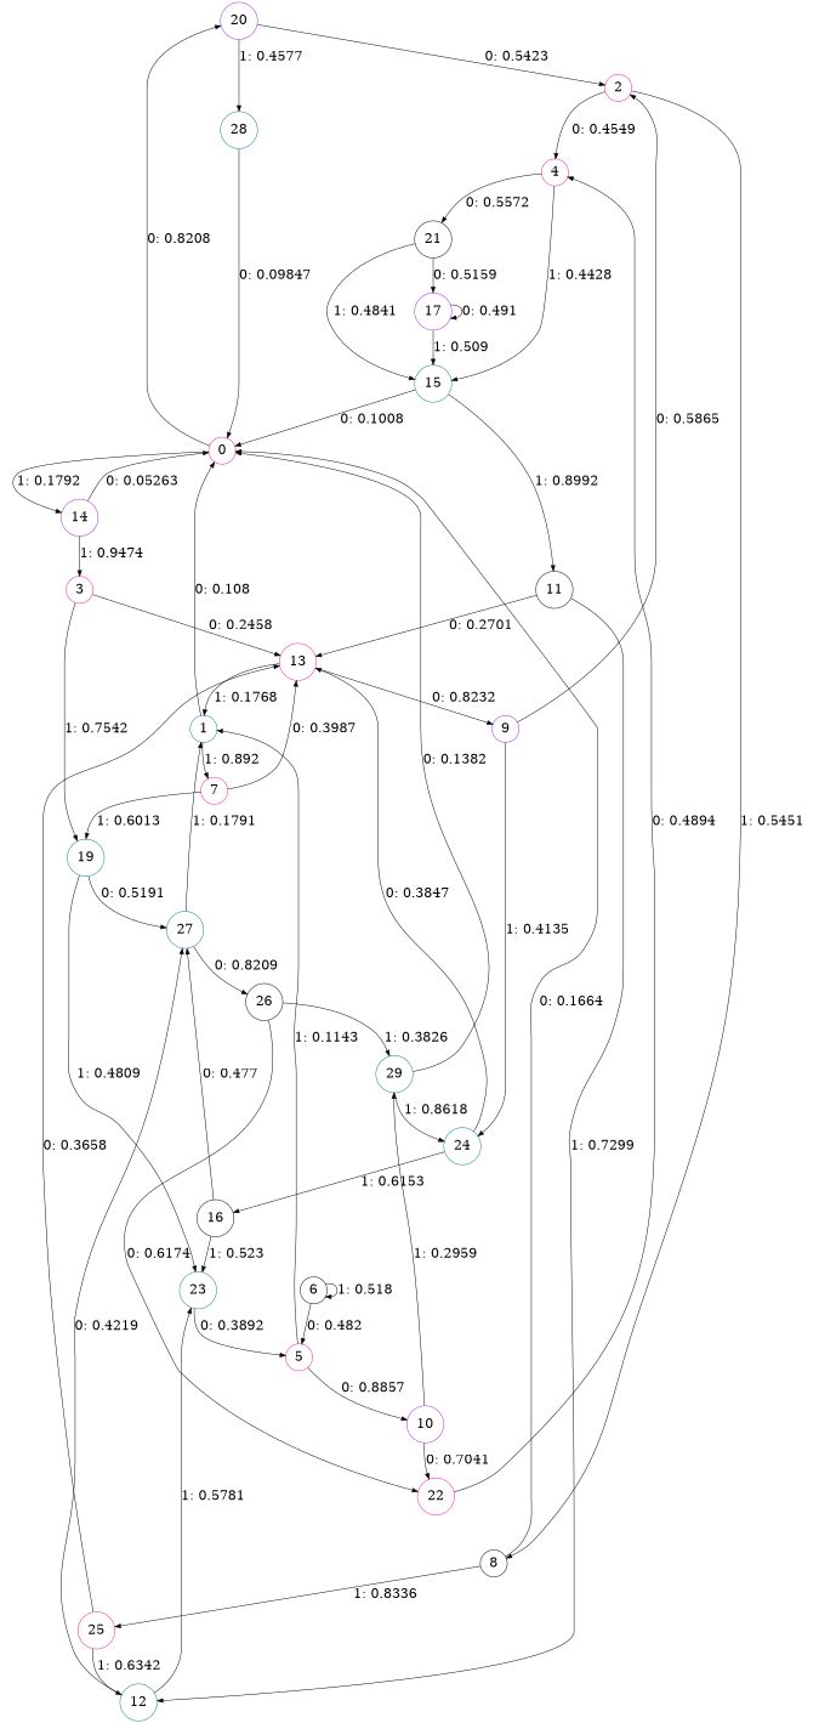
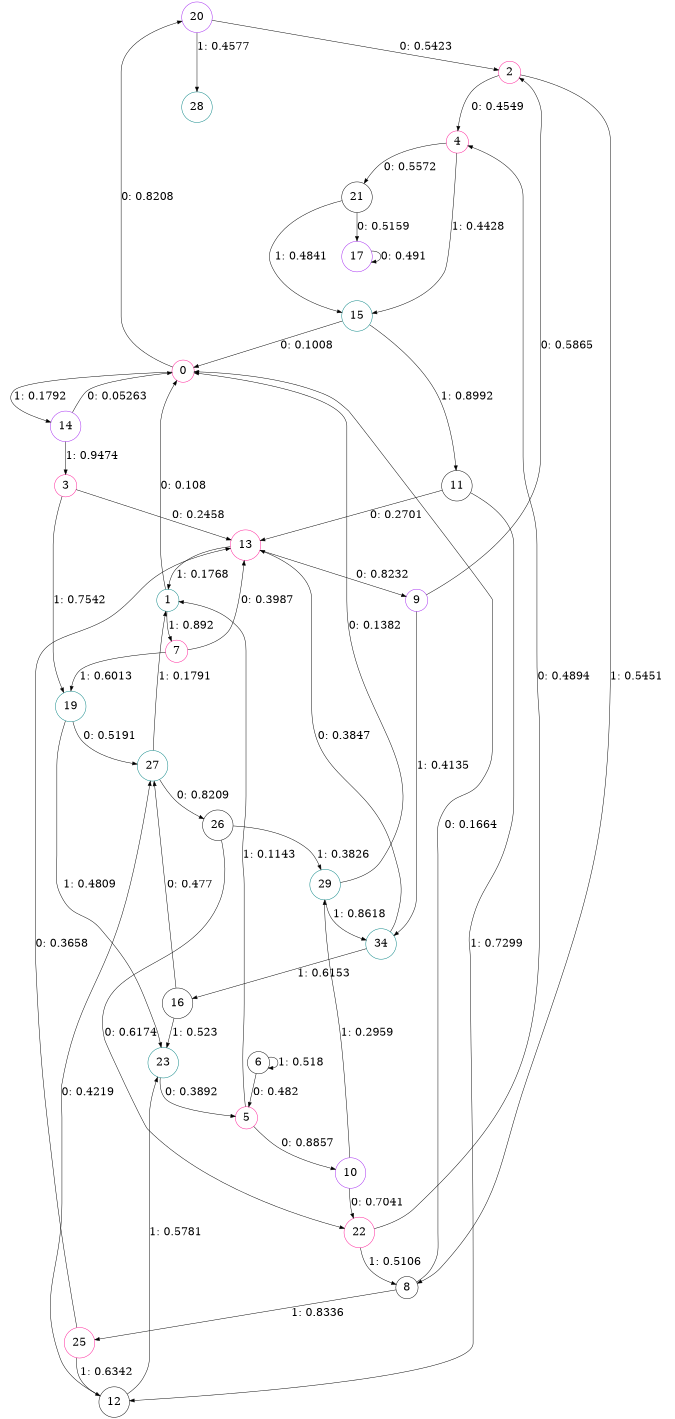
  digraph {
    node [color=deeppink fontsize=24 shape=circle]
    edge [fontsize=24]
    20 [color=purple]
    0
    14 [color=purple]
    2
    28 [color=teal]
    3
    4
    8 [color=black]
    13
    19 [color=teal]
    1 [color=teal]
    7
    9 [color=purple]
    27 [color=teal]
    23 [color=teal]
    21 [color=black]
    15 [color=teal]
    25
    17 [color=purple]
    11 [color=black]
-   12 [color=teal]
-   24 [color=teal]
+   12 [color=black]
+   24 [color=teal label=34]
    26 [color=black]
    5
    10 [color=purple]
    29 [color=teal]
    22
    6 [color=black]
    16 [color=black]
    20 -> 2 [label="0: 0.5423   "]
    20 -> 28 [label="1: 0.4577   "]
    0 -> 20 [label="0: 0.8208   "]
    0 -> 14 [label="1: 0.1792   "]
    14 -> 0 [label="0: 0.05263  "]
    14 -> 3 [label="1: 0.9474   "]
    2 -> 4 [label="0: 0.4549   "]
    2 -> 8 [label="1: 0.5451   "]
-   28 -> 0 [label="0: 0.09847  "]
    3 -> 13 [label="0: 0.2458   "]
    3 -> 19 [label="1: 0.7542   "]
    4 -> 21 [label="0: 0.5572   "]
    4 -> 15 [label="1: 0.4428   "]
    8 -> 0 [label="0: 0.1664   "]
    8 -> 25 [label="1: 0.8336   "]
    13 -> 1 [label="1: 0.1768   "]
    13 -> 9 [label="0: 0.8232   "]
    19 -> 27 [label="0: 0.5191   "]
    19 -> 23 [label="1: 0.4809   "]
    1 -> 0 [label="0: 0.108    "]
    1 -> 7 [label="1: 0.892    "]
    7 -> 13 [label="0: 0.3987   "]
    7 -> 19 [label="1: 0.6013   "]
    9 -> 2 [label="0: 0.5865   "]
    9 -> 24 [label="1: 0.4135   "]
    27 -> 1 [label="1: 0.1791   "]
    27 -> 26 [label="0: 0.8209   "]
    23 -> 5 [label="0: 0.3892   "]
    21 -> 15 [label="1: 0.4841   "]
    21 -> 17 [label="0: 0.5159   "]
    15 -> 0 [label="0: 0.1008   "]
    15 -> 11 [label="1: 0.8992   "]
    25 -> 13 [label="0: 0.3658   "]
    25 -> 12 [label="1: 0.6342   "]
-   17 -> 15 [label="1: 0.509    "]
    17 -> 17 [label="0: 0.491    "]
    11 -> 13 [label="0: 0.2701   "]
    11 -> 12 [label="1: 0.7299   "]
    12 -> 27 [label="0: 0.4219   "]
    12 -> 23 [label="1: 0.5781   "]
    24 -> 13 [label="0: 0.3847   "]
    24 -> 16 [label="1: 0.6153   "]
    26 -> 29 [label="1: 0.3826   "]
    26 -> 22 [label="0: 0.6174   "]
    5 -> 1 [label="1: 0.1143   "]
    5 -> 10 [label="0: 0.8857   "]
    10 -> 29 [label="1: 0.2959   "]
    10 -> 22 [label="0: 0.7041   "]
    29 -> 0 [label="0: 0.1382   "]
    29 -> 24 [label="1: 0.8618   "]
    22 -> 4 [label="0: 0.4894   "]
+   22 -> 8 [label="1: 0.5106   "]
    6 -> 5 [label="0: 0.482    "]
    6 -> 6 [label="1: 0.518    "]
    16 -> 27 [label="0: 0.477    "]
    16 -> 23 [label="1: 0.523    "]
  }
